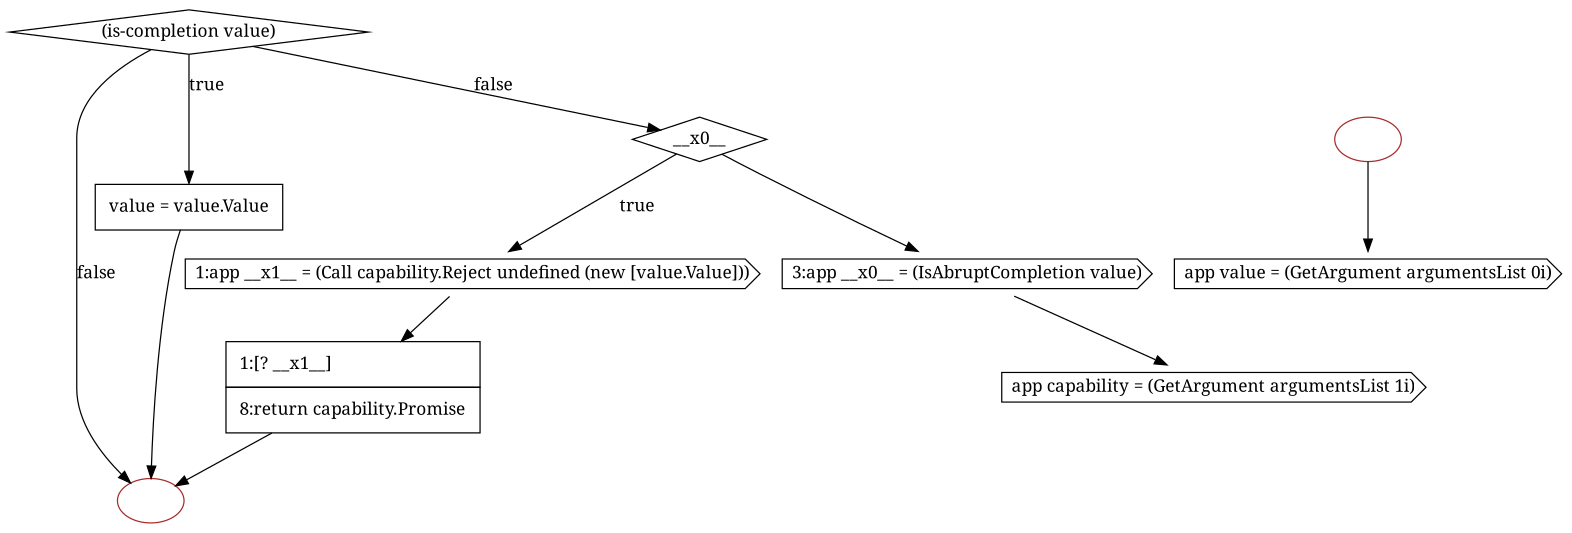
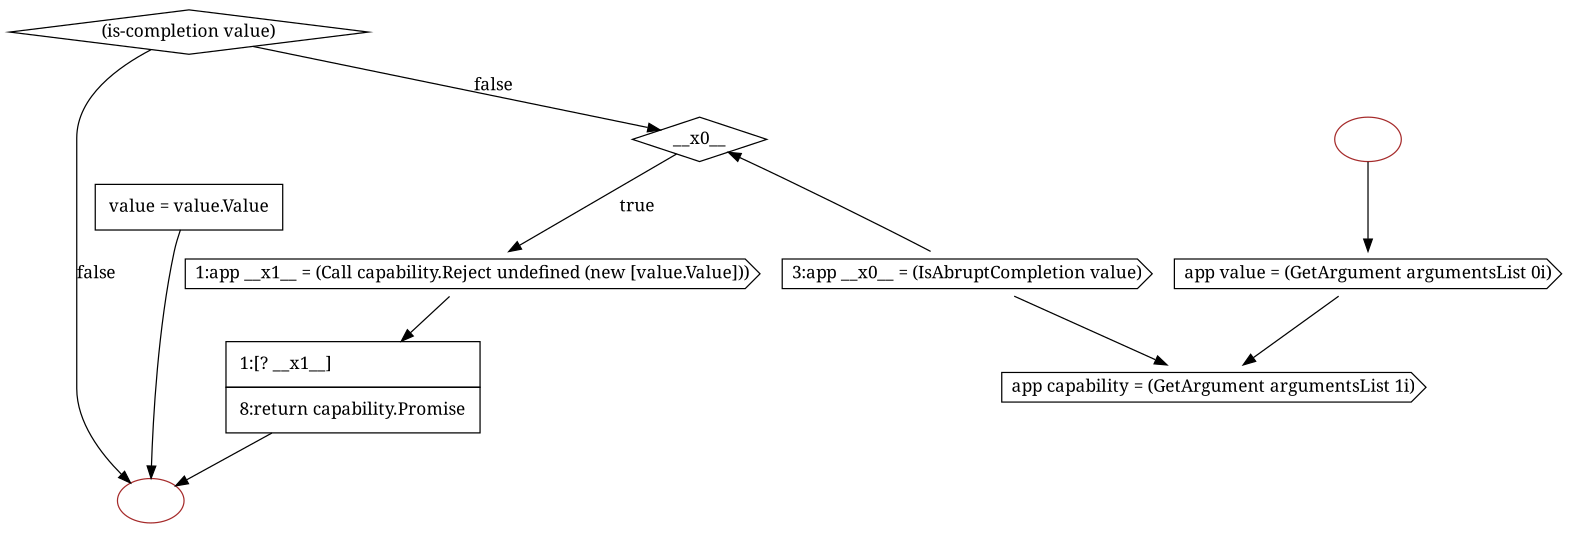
  digraph {
    fontname="Noto Serif"
    node [color=black fillcolor=white fontname="Noto Serif" shape=cds style=filled]
    edge [color=black fontname="Noto Serif"]
    n1 [label=<<font color="black">     <table border="0" cellborder="1" cellspacing="0" cellpadding="10">       <tr><td align="left">1:[? __x1__]</td></tr>       <tr><td align="left">8:return capability.Promise</td></tr>     </table>   </font>> margin=0 shape=none]
    n2 [color=brown label=" " shape=ellipse]
    n3 [color=brown label=" " shape=ellipse]
    n4 [label=<<font color="black">app value = (GetArgument argumentsList 0i)</font>>]
    n5 [label=<<font color="black">app capability = (GetArgument argumentsList 1i)</font>>]
    n6 [label=<<font color="black">     <table border="0" cellborder="1" cellspacing="0" cellpadding="10">       <tr><td align="left">value = value.Value</td></tr>     </table>   </font>> margin=0 shape=none]
    n7 [label=<<font color="black">3:app __x0__ = (IsAbruptCompletion value)</font>>]
    n8 [label=<<font color="black">__x0__</font>> shape=diamond]
    n9 [label=<<font color="black">1:app __x1__ = (Call capability.Reject undefined (new [value.Value]))</font>>]
    n10 [label=<<font color="black">(is-completion value)</font>> shape=diamond]
    n1 -> n2
    n3 -> n4
+   n4 -> n5
    n6 -> n2
    n7 -> n5
-   n8 -> n7
+   n7 -> n8
    n8 -> n9 [label=<<font color="black">true</font>>]
    n9 -> n1
    n10 -> n2 [label=<<font color="black">false</font>>]
-   n10 -> n6 [label=<<font color="black">true</font>>]
    n10 -> n8 [label=<<font color="black">false</font>>]
  }
